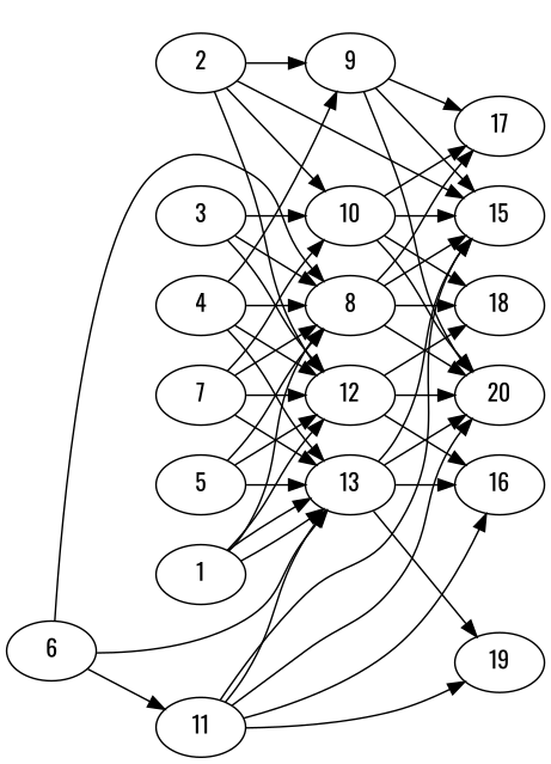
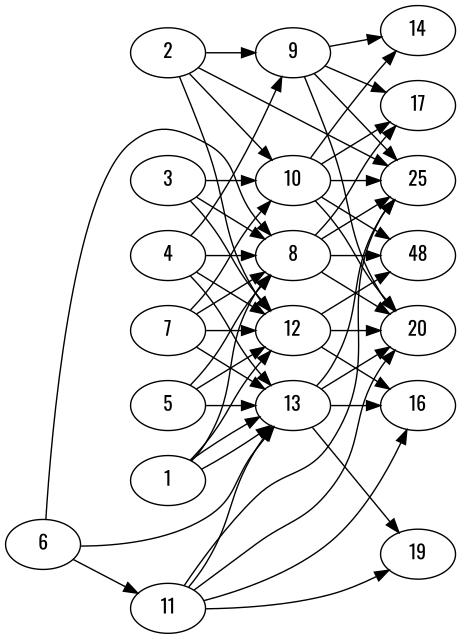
  digraph {
    fontname=Oswald
    rankdir=LR
    node [alpha=0.18 fontname=Oswald]
    edge [fontname=Oswald]
    1 [alpha=0.05 expect_size=42830848]
    8 [expect_size=13302784]
    12 [alpha=0.08 expect_size=30696448]
    13 [expect_size=18651136]
-   15 [alpha=0.14 expect_size=42358784]
+   15 [alpha=0.14 expect_size=42358784 label=25]
    17 [alpha=0.17 expect_size=37277696]
-   18 [alpha=0.08 expect_size=30977024]
+   18 [alpha=0.08 expect_size=30977024 label=48]
    20 [alpha=0.13 expect_size=6258688]
    16 [alpha=0.11 expect_size=11716608]
    19 [expect_size=27332608]
    2 [alpha=0.15 expect_size=48990208]
    9 [alpha=0.11 expect_size=38003712]
    10 [alpha=0.16 expect_size=21229568]
+   14 [alpha=0.13 expect_size=41828352]
    3 [alpha=0.10 expect_size=6481920]
    4 [alpha=0.00 expect_size=34965504]
    5 [alpha=0.07 expect_size=19600384]
    6 [alpha=0.11 expect_size=47169536]
    11 [alpha=0.15 expect_size=19705856]
    7 [alpha=0.17 expect_size=12214272]
    1 -> 8
    1 -> 12
    1 -> 13
    1 -> 13
    8 -> 15
    8 -> 17
    8 -> 18
    8 -> 20
    12 -> 18
    12 -> 20
    12 -> 16
    13 -> 15
    13 -> 20
    13 -> 16
    13 -> 19
    2 -> 12
    2 -> 15
    2 -> 9
    2 -> 10
    9 -> 15
    9 -> 17
    9 -> 20
+   9 -> 14
    10 -> 15
    10 -> 17
    10 -> 18
    10 -> 20
+   10 -> 14
    3 -> 8
    3 -> 12
    3 -> 10
    4 -> 8
    4 -> 12
    4 -> 13
    4 -> 9
    5 -> 8
    5 -> 12
    5 -> 13
    6 -> 8
    6 -> 13
    6 -> 11
    11 -> 13
    11 -> 15
    11 -> 20
    11 -> 16
    11 -> 19
    7 -> 8
    7 -> 12
    7 -> 13
    7 -> 10
  }
